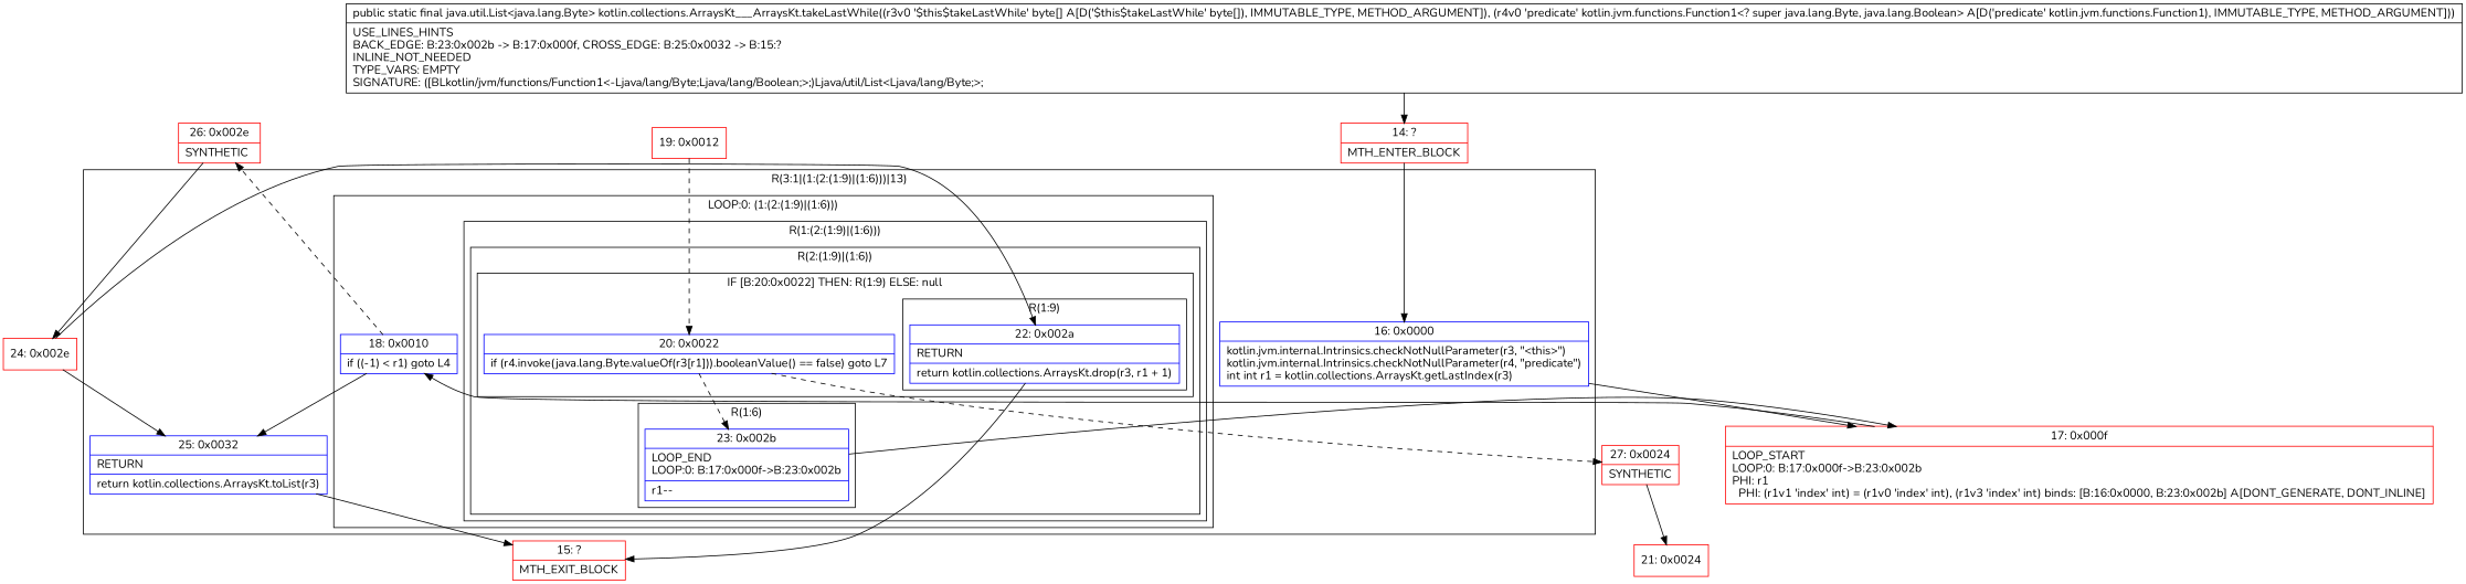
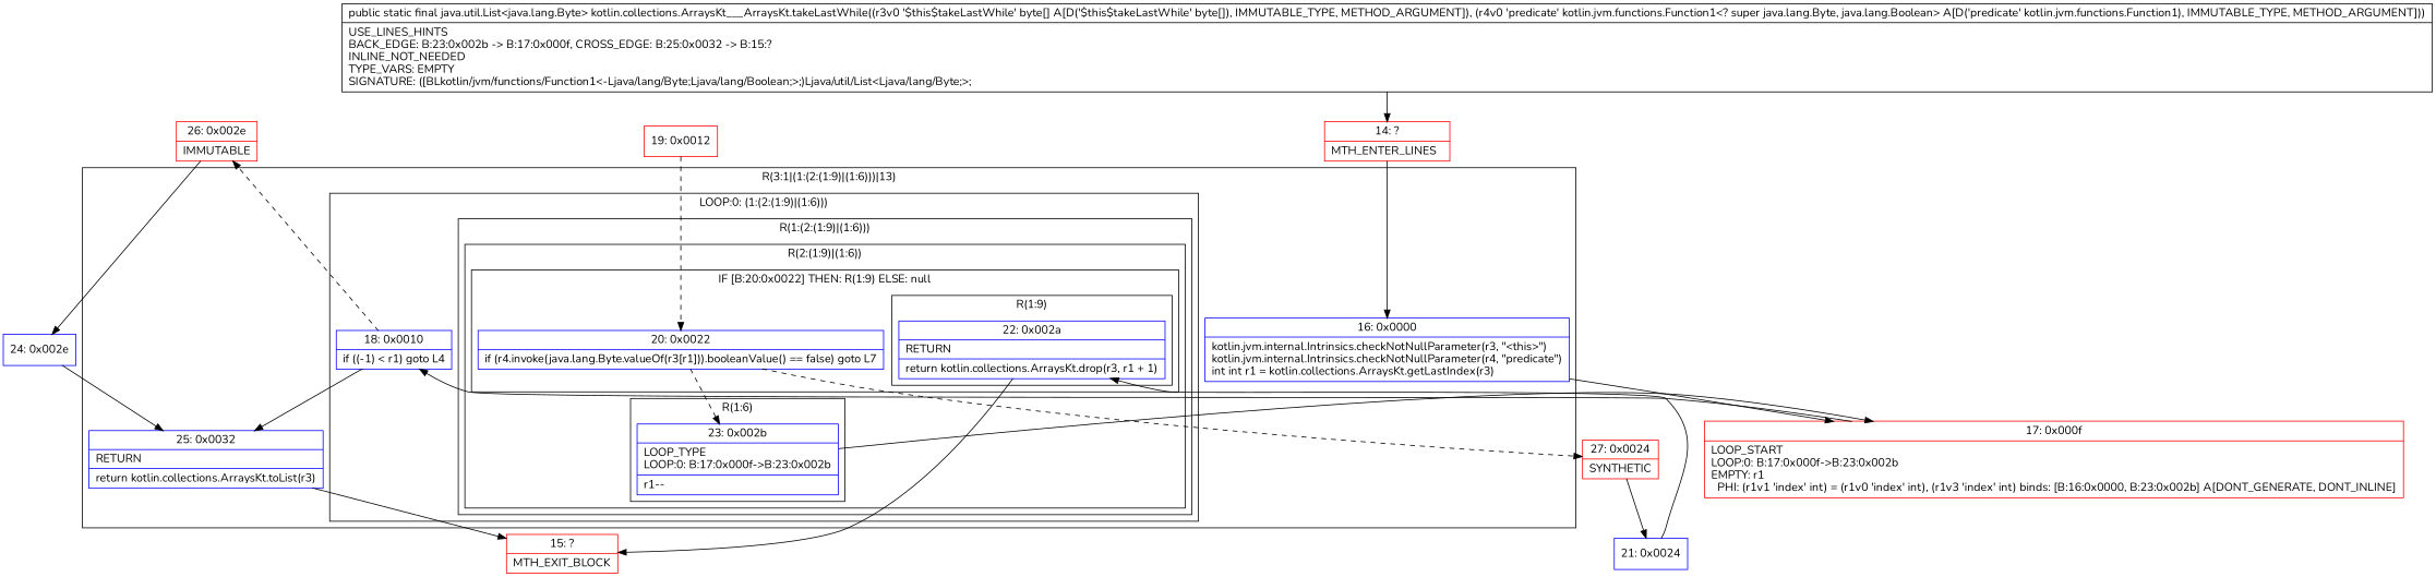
  digraph {
    fontname=Nunito
    node [color=red fontname=Nunito shape=record]
    edge [fontname=Nunito]
    n1 [color=blue label="{22\:\ 0x002a|RETURN\l|return kotlin.collections.ArraysKt.drop(r3, r1 + 1)\l}"]
    n2 [color=blue label="{20\:\ 0x0022|if (r4.invoke(java.lang.Byte.valueOf(r3[r1])).booleanValue() == false) goto L7\l}"]
-   n3 [color=blue label="{23\:\ 0x002b|LOOP_END\lLOOP:0: B:17:0x000f\-\>B:23:0x002b\l|r1\-\-\l}"]
+   n3 [color=blue label="{23\:\ 0x002b|LOOP_TYPE\lLOOP:0: B:17:0x000f\-\>B:23:0x002b\l|r1\-\-\l}"]
    n4 [color=blue label="{18\:\ 0x0010|if ((\-1) \< r1) goto L4\l}"]
    n5 [color=blue label="{16\:\ 0x0000|kotlin.jvm.internal.Intrinsics.checkNotNullParameter(r3, \"\<this\>\")\lkotlin.jvm.internal.Intrinsics.checkNotNullParameter(r4, \"predicate\")\lint int r1 = kotlin.collections.ArraysKt.getLastIndex(r3)\l}"]
    n6 [color=blue label="{25\:\ 0x0032|RETURN\l|return kotlin.collections.ArraysKt.toList(r3)\l}"]
    n7 [label="{15\:\ ?|MTH_EXIT_BLOCK\l}"]
    n8 [label="{27\:\ 0x0024|SYNTHETIC\l}"]
-   n9 [label="{17\:\ 0x000f|LOOP_START\lLOOP:0: B:17:0x000f\-\>B:23:0x002b\lPHI: r1 \l  PHI: (r1v1 'index' int) = (r1v0 'index' int), (r1v3 'index' int) binds: [B:16:0x0000, B:23:0x002b] A[DONT_GENERATE, DONT_INLINE]\l}"]
-   n10 [label="{26\:\ 0x002e|SYNTHETIC\l}"]
+   n9 [label="{17\:\ 0x000f|LOOP_START\lLOOP:0: B:17:0x000f\-\>B:23:0x002b\lEMPTY: r1 \l  PHI: (r1v1 'index' int) = (r1v0 'index' int), (r1v3 'index' int) binds: [B:16:0x0000, B:23:0x002b] A[DONT_GENERATE, DONT_INLINE]\l}"]
+   n10 [label="{26\:\ 0x002e|IMMUTABLE\l}"]
    n11 [label="{19\:\ 0x0012}"]
-   n12 [label="{24\:\ 0x002e}"]
-   n13 [label="{21\:\ 0x0024}"]
-   n14 [label="{14\:\ ?|MTH_ENTER_BLOCK\l}"]
+   n12 [color=blue label="{24\:\ 0x002e}"]
+   n13 [color=blue label="{21\:\ 0x0024}"]
+   n14 [label="{14\:\ ?|MTH_ENTER_LINES\l}"]
    n15 [label="{public static final java.util.List\<java.lang.Byte\> kotlin.collections.ArraysKt___ArraysKt.takeLastWhile((r3v0 '$this$takeLastWhile' byte[] A[D('$this$takeLastWhile' byte[]), IMMUTABLE_TYPE, METHOD_ARGUMENT]), (r4v0 'predicate' kotlin.jvm.functions.Function1\<? super java.lang.Byte, java.lang.Boolean\> A[D('predicate' kotlin.jvm.functions.Function1), IMMUTABLE_TYPE, METHOD_ARGUMENT]))  | USE_LINES_HINTS\lBACK_EDGE: B:23:0x002b \-\> B:17:0x000f, CROSS_EDGE: B:25:0x0032 \-\> B:15:?\lINLINE_NOT_NEEDED\lTYPE_VARS: EMPTY\lSIGNATURE: ([BLkotlin\/jvm\/functions\/Function1\<\-Ljava\/lang\/Byte;Ljava\/lang\/Boolean;\>;)Ljava\/util\/List\<Ljava\/lang\/Byte;\>;\l}" color=""]
    subgraph cluster_1 {
      label="R(3:1|(1:(2:(1:9)|(1:6)))|13)"
      n5
      n6
      subgraph cluster_2 {
        label="LOOP:0: (1:(2:(1:9)|(1:6)))"
        n4
        subgraph cluster_3 {
          label="R(1:(2:(1:9)|(1:6)))"
          subgraph cluster_4 {
            label="R(2:(1:9)|(1:6))"
            subgraph cluster_5 {
              label="IF [B:20:0x0022] THEN: R(1:9) ELSE: null"
              n2
              subgraph cluster_6 {
                label="R(1:9)"
                n1
              }
            }
            subgraph cluster_7 {
              label="R(1:6)"
              n3
            }
          }
        }
      }
    }
    n1 -> n7
    n2 -> n3 [style=dashed]
    n2 -> n8 [style=dashed]
    n3 -> n9
    n4 -> n6
    n4 -> n10 [style=dashed]
    n5 -> n9
    n6 -> n7
    n8 -> n13
    n9 -> n4
    n10 -> n12
    n11 -> n2 [style=dashed]
    n12 -> n6
-   n12 -> n1
+   n13 -> n1
    n14 -> n5
    n15 -> n14
  }
